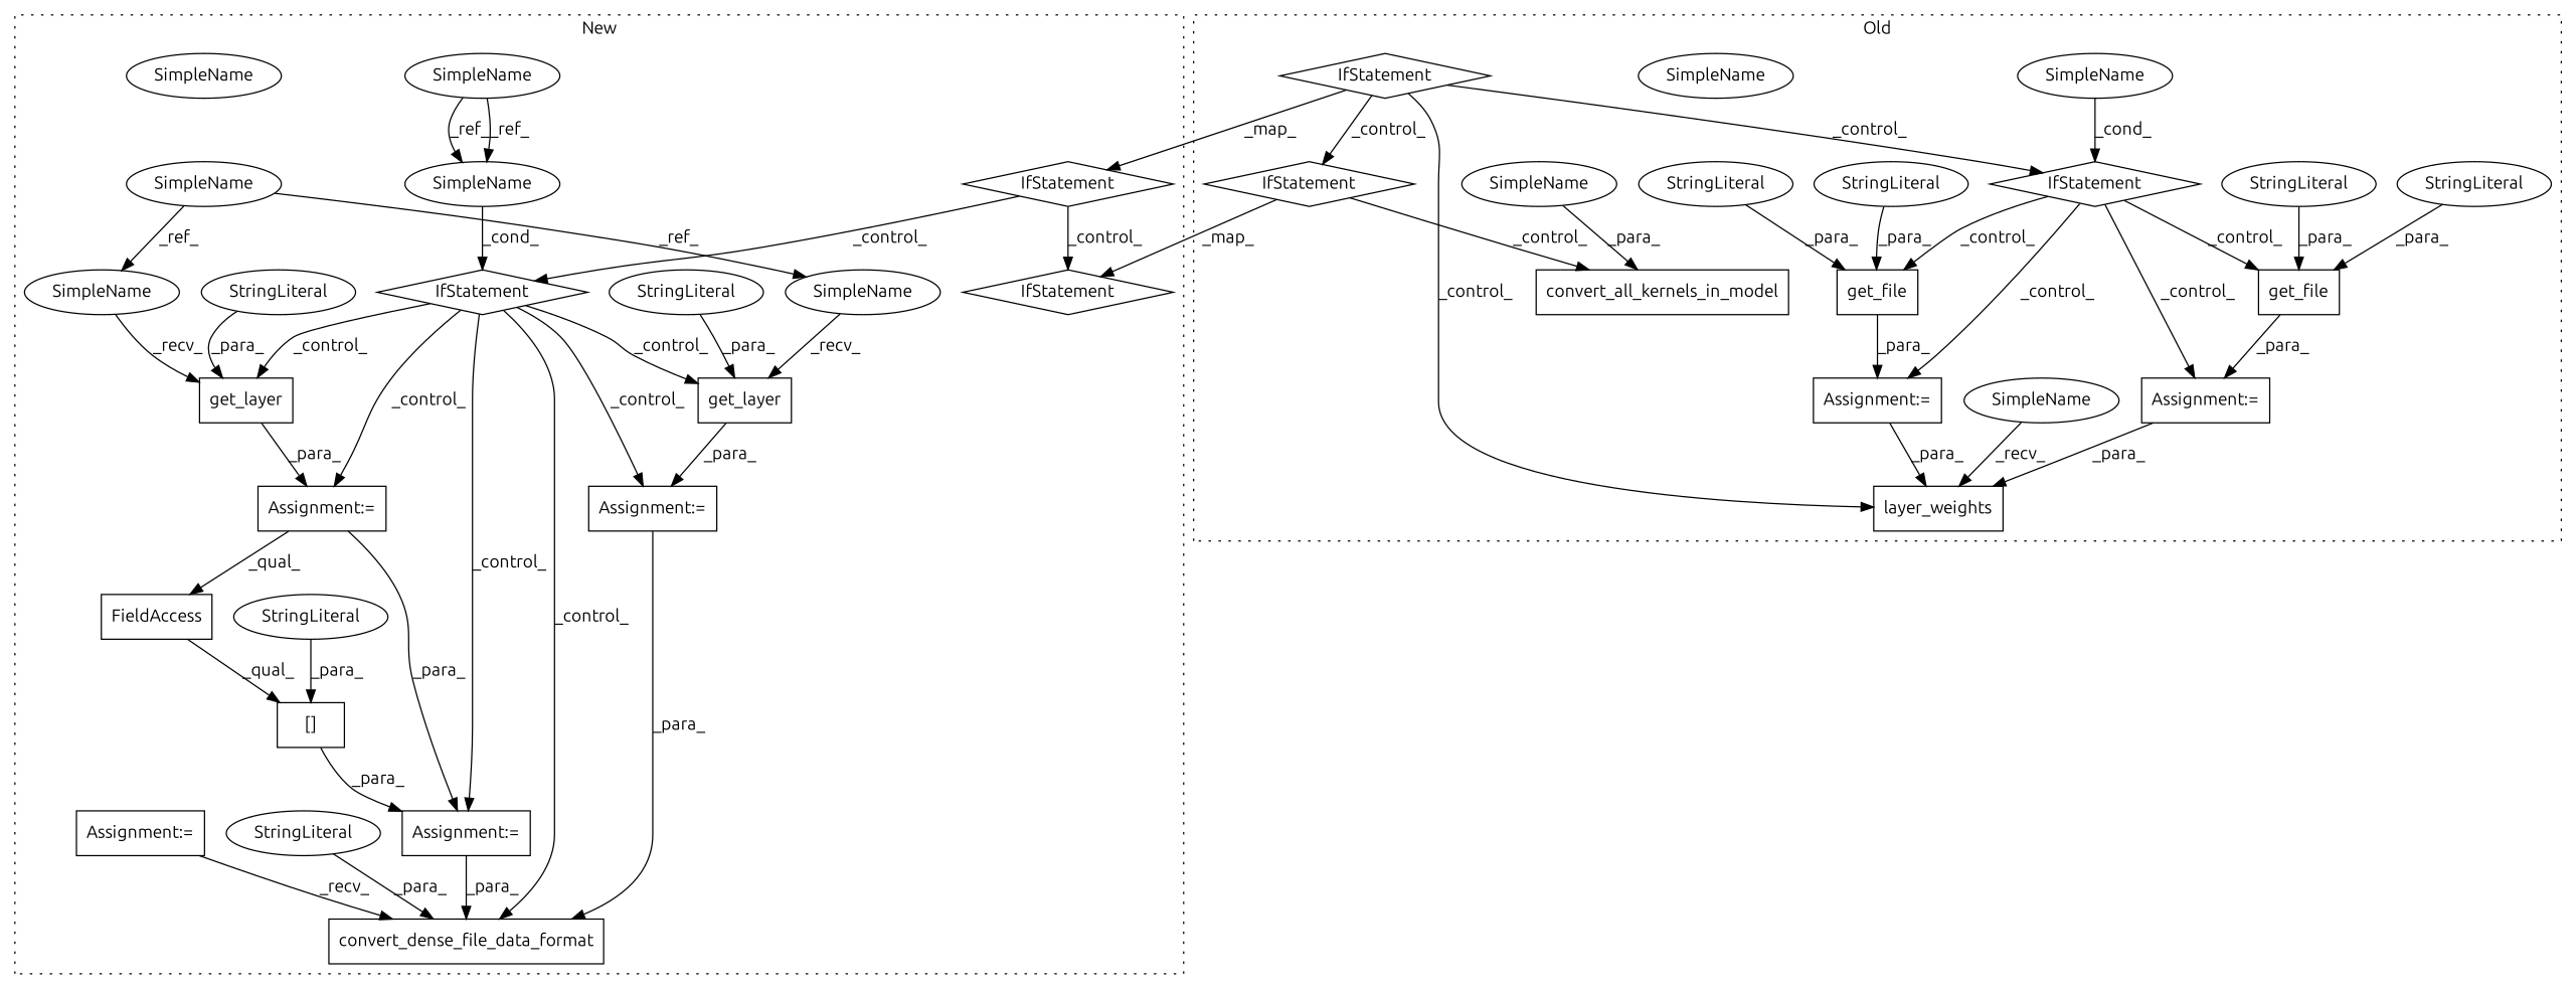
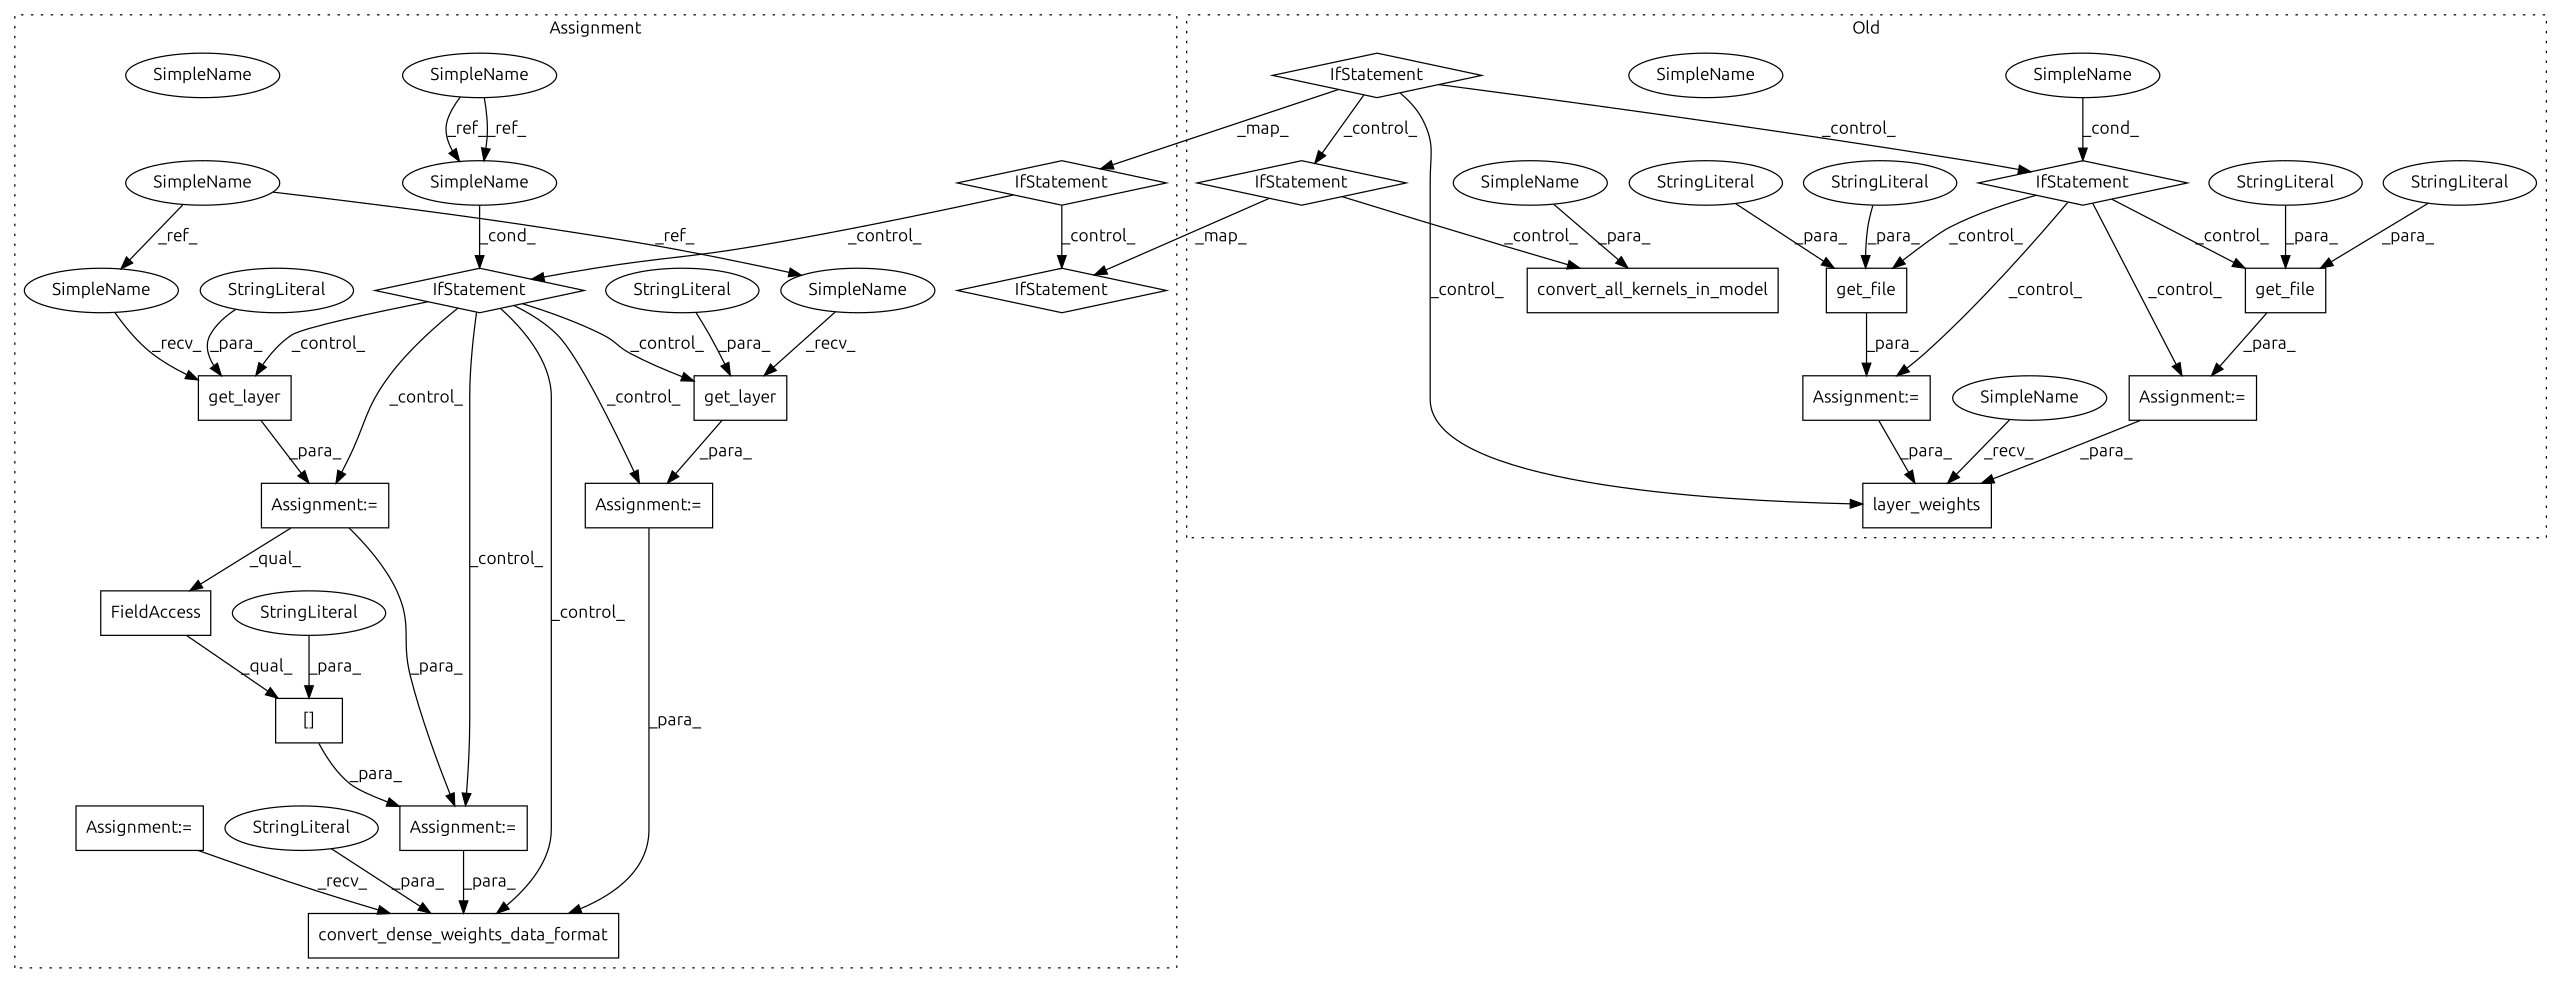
  digraph {
    fontname=Ubuntu
    node [a=42 fontname=Ubuntu l="4,2" s=5795 shape=ellipse]
    edge [fontname=Ubuntu]
    n1 [a=32 l="29,1" label=convert_all_kernels_in_model s="6513,6547" shape=box]
    n2 [a=25 label=IfStatement s="5728,5779" shape=diamond]
    n3 [a=32 l="13,1" label=layer_weights s="6151,6176" shape=box]
    n4 [a=25 label=IfStatement s="6187,6224" shape=diamond]
    n5 [a=25 label=IfStatement s="5791,5806" shape=diamond]
    n6 [a=7 l=1 label="Assignment:=" s=5832 shape=box]
    n7 [l=11 label=SimpleName]
    n8 [a=7 l=1 label="Assignment:=" s=5993 shape=box]
    n9 [a=32 l="9,1" label=get_file s="5994,6124" shape=box]
    n10 [a=45 l=54 label=StringLiteral s=6003]
    n11 [a=45 l=8 label=StringLiteral s=6081]
    n12 [a=32 l="9,1" label=get_file s="5833,5950" shape=box]
    n13 [a=45 l=34 label=StringLiteral s=5916]
    n14 [a=45 l=48 label=StringLiteral s=5842]
    n15 [l=5 label=SimpleName s=6145]
    n16 [l=5 label=SimpleName s=6542]
    n17 [l=11 label=SimpleName]
    n18 [a=25 label=IfStatement s="6013,6028" shape=diamond]
    n19 [a=25 label=IfStatement s="5950,6001" shape=diamond]
-   n20 [a=32 l="34,1" label=convert_dense_file_data_format s="6201,6263" shape=box]
+   n20 [a=32 l="34,1" label=convert_dense_weights_data_format s="6201,6263" shape=box]
    n21 [a=25 label=IfStatement s="6284,6321" shape=diamond]
    n22 [a=32 l="10,1" label=get_layer s="6056,6076" shape=box]
    n23 [a=2 l="21,1" label="[]" s="6095,6133" shape=box]
    n24 [a=32 l="10,1" label=get_layer s="6158,6176" shape=box]
    n25 [a=22 l=20 label=FieldAccess s=6095 shape=box]
    n26 [l=5 label=SimpleName s=5391]
    n27 [l=11 label=SimpleName s=2855]
    n28 [l=11 label=SimpleName s=6017]
    n29 [a=45 l=17 label=StringLiteral s=6116]
    n30 [a=45 l=10 label=StringLiteral s=6066]
    n31 [a=45 l=8 label=StringLiteral s=6168]
    n32 [a=7 l=1 label="Assignment:=" s=6094 shape=box]
    n33 [a=45 l=16 label=StringLiteral s=6247]
    n34 [a=7 l=1 label="Assignment:=" s=6049 shape=box]
    n35 [a=7 l=11 label="Assignment:=" s=3129 shape=box]
    n36 [a=7 l=1 label="Assignment:=" s=6151 shape=box]
    n37 [l=5 label=SimpleName s=6152]
    n38 [l=5 label=SimpleName s=6050]
    n39 [l=11 label=SimpleName s=6017]
    subgraph cluster_1 {
      label=Old
      style=dotted
      n1
      n2
      n3
      n4
      n5
      n6
      n7
      n8
      n9
      n10
      n11
      n12
      n13
      n14
      n15
      n16
      n17
    }
    subgraph cluster_2 {
-     label=New
+     label=Assignment
      style=dotted
      n18
      n19
      n20
      n21
      n22
      n23
      n24
      n25
      n26
      n27
      n28
      n29
      n30
      n31
      n32
      n33
      n34
      n35
      n36
      n37
      n38
      n39
    }
    n2 -> n3 [label=_control_]
    n2 -> n4 [label=_control_]
    n2 -> n5 [label=_control_]
    n2 -> n19 [label=_map_]
    n4 -> n1 [label=_control_]
    n4 -> n21 [label=_map_]
    n5 -> n6 [label=_control_]
    n5 -> n8 [label=_control_]
    n5 -> n9 [label=_control_]
    n5 -> n12 [label=_control_]
    n6 -> n3 [label=_para_]
    n8 -> n3 [label=_para_]
    n9 -> n8 [label=_para_]
    n10 -> n9 [label=_para_]
    n11 -> n9 [label=_para_]
    n12 -> n6 [label=_para_]
    n13 -> n12 [label=_para_]
    n14 -> n12 [label=_para_]
    n15 -> n3 [label=_recv_]
    n16 -> n1 [label=_para_]
    n17 -> n5 [label=_cond_]
    n18 -> n20 [label=_control_]
    n18 -> n22 [label=_control_]
    n18 -> n24 [label=_control_]
    n18 -> n32 [label=_control_]
    n18 -> n34 [label=_control_]
    n18 -> n36 [label=_control_]
    n19 -> n18 [label=_control_]
    n19 -> n21 [label=_control_]
    n22 -> n34 [label=_para_]
    n23 -> n32 [label=_para_]
    n24 -> n36 [label=_para_]
    n25 -> n23 [label=_qual_]
    n26 -> n37 [label=_ref_]
    n26 -> n38 [label=_ref_]
    n27 -> n39 [label=_ref_]
    n27 -> n39 [label=_ref_]
    n29 -> n23 [label=_para_]
    n30 -> n22 [label=_para_]
    n31 -> n24 [label=_para_]
    n32 -> n20 [label=_para_]
    n33 -> n20 [label=_para_]
    n34 -> n25 [label=_qual_]
    n34 -> n32 [label=_para_]
    n35 -> n20 [label=_recv_]
    n36 -> n20 [label=_para_]
    n37 -> n24 [label=_recv_]
    n38 -> n22 [label=_recv_]
    n39 -> n18 [label=_cond_]
  }
